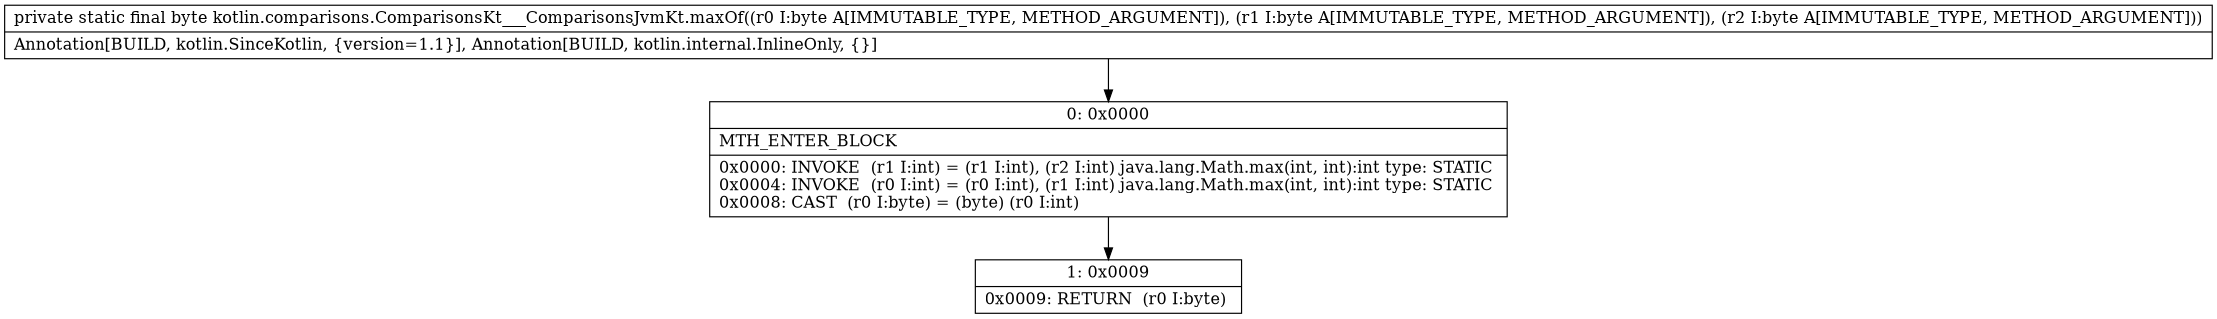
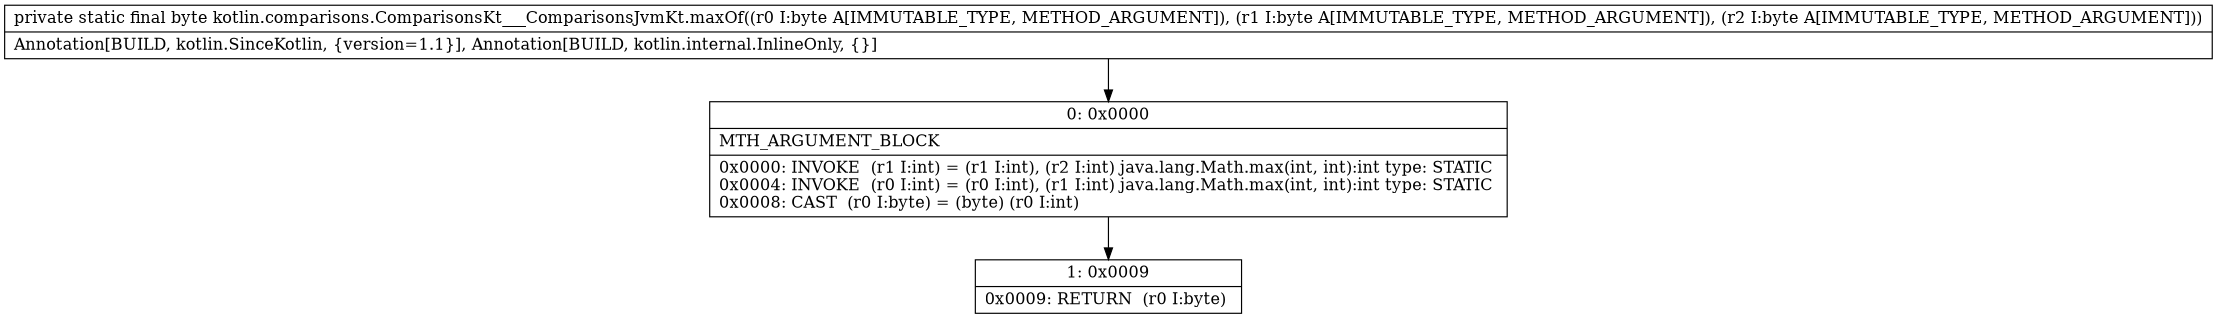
  digraph {
    node [shape=record]
-   n1 [label="{0\:\ 0x0000|MTH_ENTER_BLOCK\l|0x0000: INVOKE  (r1 I:int) = (r1 I:int), (r2 I:int) java.lang.Math.max(int, int):int type: STATIC \l0x0004: INVOKE  (r0 I:int) = (r0 I:int), (r1 I:int) java.lang.Math.max(int, int):int type: STATIC \l0x0008: CAST  (r0 I:byte) = (byte) (r0 I:int) \l}"]
+   n1 [label="{0\:\ 0x0000|MTH_ARGUMENT_BLOCK\l|0x0000: INVOKE  (r1 I:int) = (r1 I:int), (r2 I:int) java.lang.Math.max(int, int):int type: STATIC \l0x0004: INVOKE  (r0 I:int) = (r0 I:int), (r1 I:int) java.lang.Math.max(int, int):int type: STATIC \l0x0008: CAST  (r0 I:byte) = (byte) (r0 I:int) \l}"]
    n2 [label="{1\:\ 0x0009|0x0009: RETURN  (r0 I:byte) \l}"]
    n3 [label="{private static final byte kotlin.comparisons.ComparisonsKt___ComparisonsJvmKt.maxOf((r0 I:byte A[IMMUTABLE_TYPE, METHOD_ARGUMENT]), (r1 I:byte A[IMMUTABLE_TYPE, METHOD_ARGUMENT]), (r2 I:byte A[IMMUTABLE_TYPE, METHOD_ARGUMENT]))  | Annotation[BUILD, kotlin.SinceKotlin, \{version=1.1\}], Annotation[BUILD, kotlin.internal.InlineOnly, \{\}]\l}"]
    n1 -> n2
    n3 -> n1
  }
